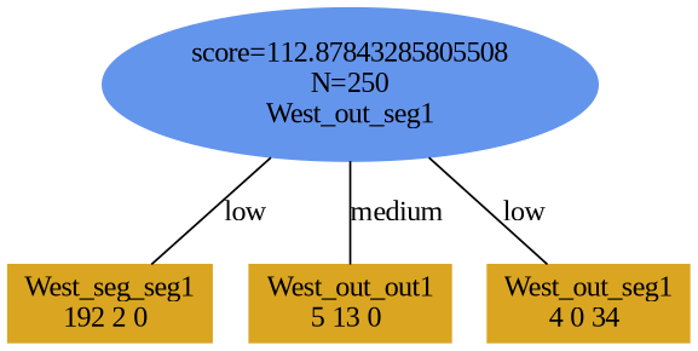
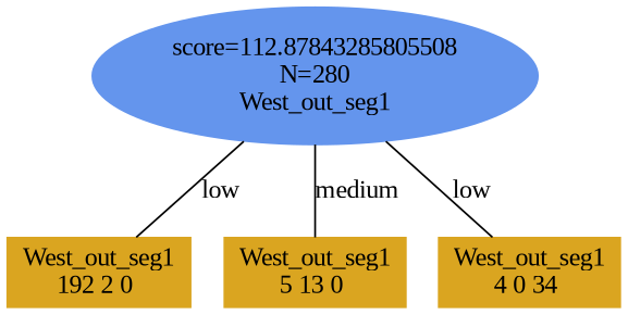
  digraph {
    fontname="Liberation Serif"
    node [color=goldenrod fontname="Liberation Serif" shape=box style=filled]
    edge [dir=none fontname="Liberation Serif"]
-   n1 [color=cornflowerblue label="score=112.87843285805508\nN=250\nWest_out_seg1" shape=ellipse]
-   n2 [label="West_seg_seg1\n192 2 0 "]
-   n3 [label="West_out_out1\n5 13 0 "]
+   n1 [color=cornflowerblue label="score=112.87843285805508\nN=280\nWest_out_seg1" shape=ellipse]
+   n2 [label="West_out_seg1\n192 2 0 "]
+   n3 [label="West_out_seg1\n5 13 0 "]
    n4 [label="West_out_seg1\n4 0 34 "]
    subgraph sub_1 {
      rank=same
      n1
    }
    subgraph sub_2 {
      rank=same
      n2
    }
    subgraph sub_3 {
      rank=same
      n3
    }
    subgraph sub_4 {
      rank=same
      n4
    }
    n1 -> n2 [label=low]
    n1 -> n3 [label=medium]
    n1 -> n4 [label=low]
  }
